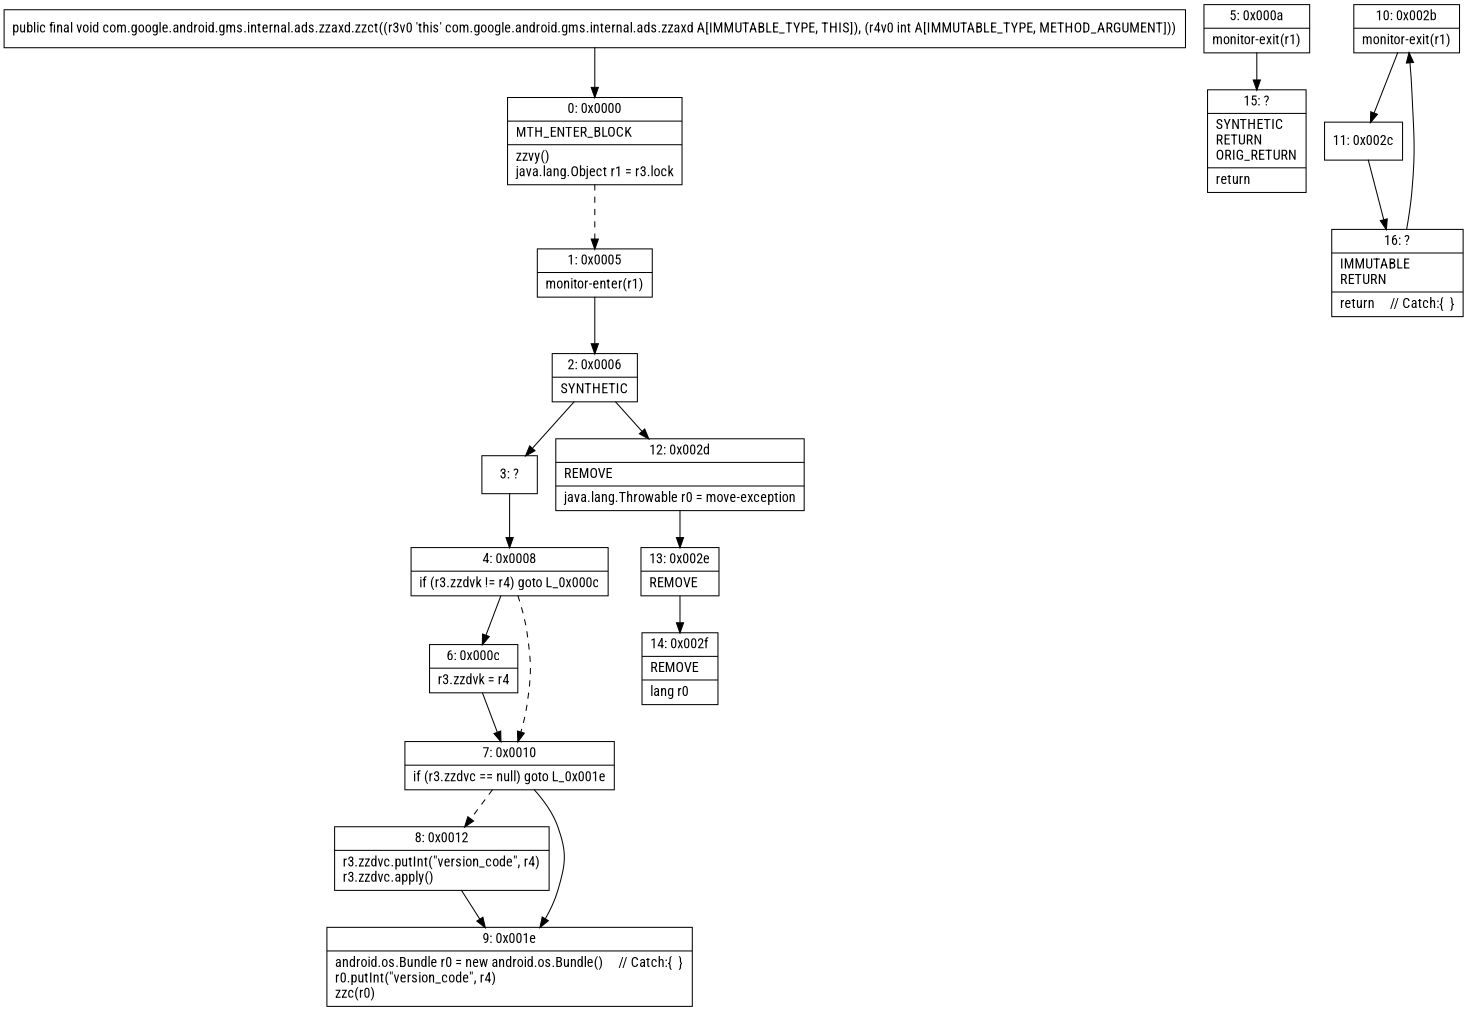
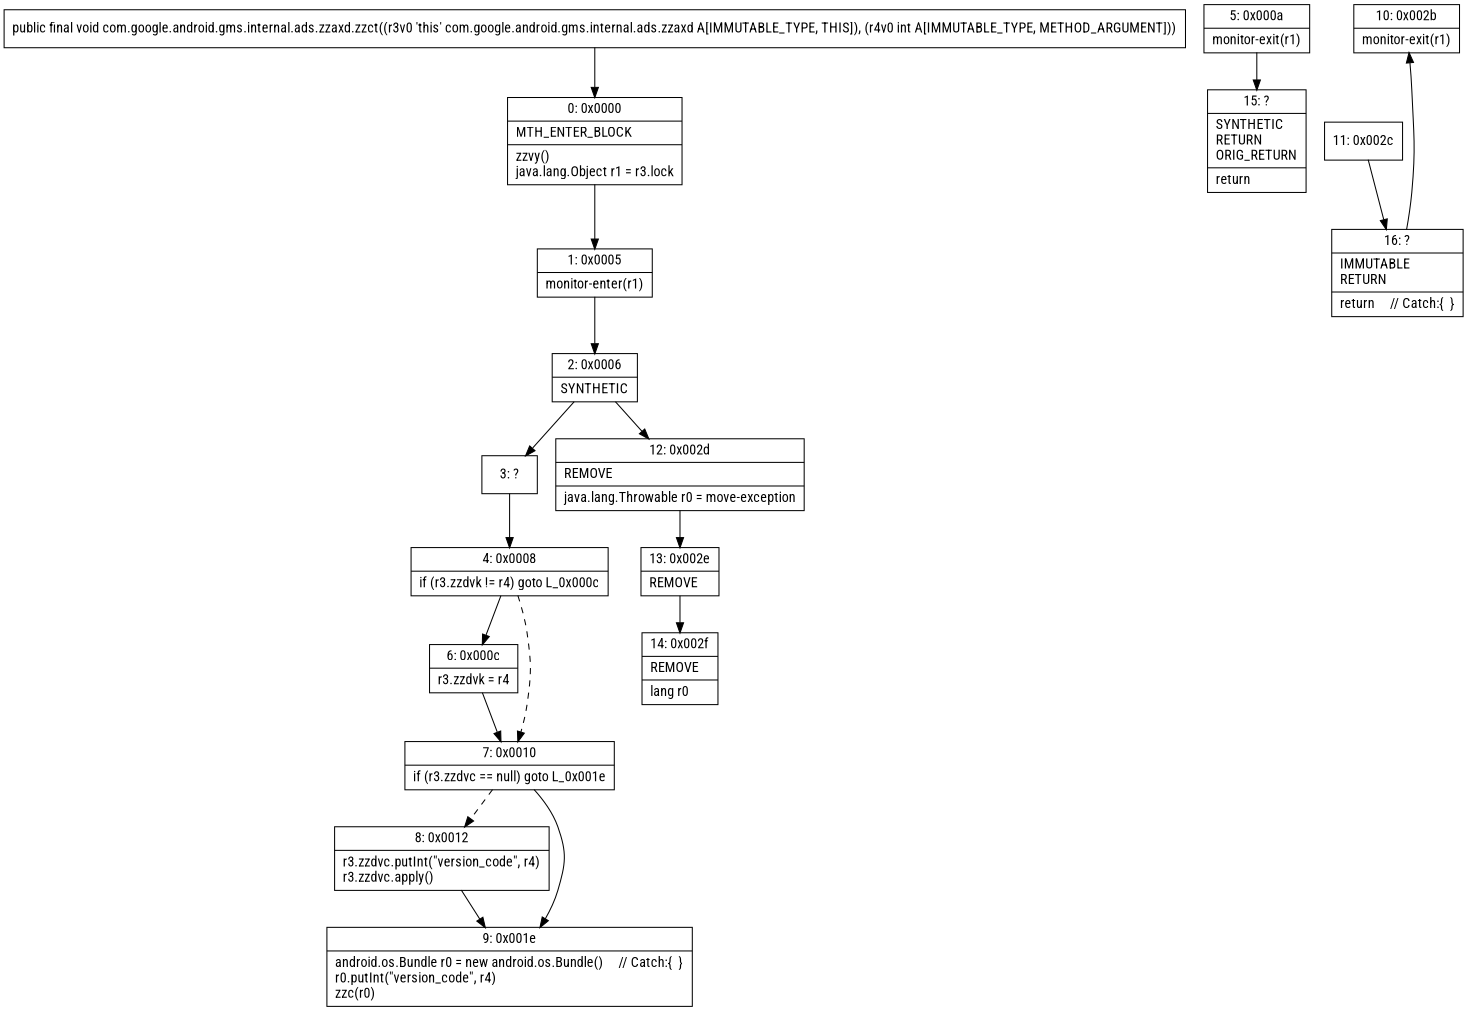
  digraph {
    fontname="Roboto Condensed"
    node [fontname="Roboto Condensed" shape=record]
    edge [fontname="Roboto Condensed"]
    n1 [label="{0\:\ 0x0000|MTH_ENTER_BLOCK\l|zzvy()\ljava.lang.Object r1 = r3.lock\l}"]
    n2 [label="{1\:\ 0x0005|monitor\-enter(r1)\l}"]
    n3 [label="{2\:\ 0x0006|SYNTHETIC\l}"]
    n4 [label="{3\:\ ?}"]
    n5 [label="{12\:\ 0x002d|REMOVE\l|java.lang.Throwable r0 = move\-exception\l}"]
    n6 [label="{4\:\ 0x0008|if (r3.zzdvk != r4) goto L_0x000c\l}"]
    n7 [label="{13\:\ 0x002e|REMOVE\l}"]
    n8 [label="{6\:\ 0x000c|r3.zzdvk = r4\l}"]
    n9 [label="{7\:\ 0x0010|if (r3.zzdvc == null) goto L_0x001e\l}"]
    n10 [label="{5\:\ 0x000a|monitor\-exit(r1)\l}"]
    n11 [label="{15\:\ ?|SYNTHETIC\lRETURN\lORIG_RETURN\l|return\l}"]
    n12 [label="{8\:\ 0x0012|r3.zzdvc.putInt(\"version_code\", r4)\lr3.zzdvc.apply()\l}"]
    n13 [label="{9\:\ 0x001e|android.os.Bundle r0 = new android.os.Bundle()     \/\/ Catch:\{  \}\lr0.putInt(\"version_code\", r4)\lzzc(r0)\l}"]
    n14 [label="{10\:\ 0x002b|monitor\-exit(r1)\l}"]
    n15 [label="{11\:\ 0x002c}"]
    n16 [label="{16\:\ ?|IMMUTABLE\lRETURN\l|return     \/\/ Catch:\{  \}\l}"]
    n17 [label="{14\:\ 0x002f|REMOVE\l|lang r0\l}"]
    n18 [label="{public final void com.google.android.gms.internal.ads.zzaxd.zzct((r3v0 'this' com.google.android.gms.internal.ads.zzaxd A[IMMUTABLE_TYPE, THIS]), (r4v0 int A[IMMUTABLE_TYPE, METHOD_ARGUMENT])) }"]
-   n1 -> n2 [style=dashed]
+   n1 -> n2
    n2 -> n3
    n3 -> n4
    n3 -> n5
    n4 -> n6
    n5 -> n7
    n6 -> n8
    n6 -> n9 [style=dashed]
    n7 -> n17
    n8 -> n9
    n9 -> n12 [style=dashed]
    n9 -> n13
    n10 -> n11
    n12 -> n13
-   n14 -> n15
    n15 -> n16
    n16 -> n14
    n18 -> n1
  }
